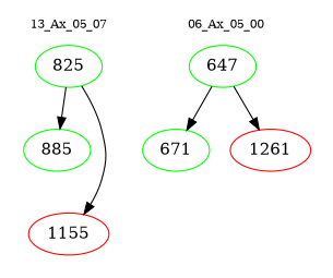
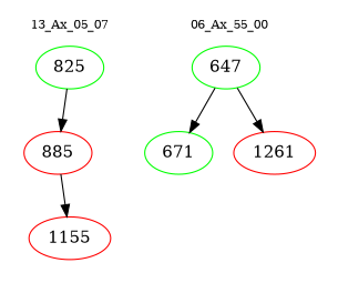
  digraph {
    fontname="DejaVu Serif"
    node [color=green fontname="DejaVu Serif"]
    edge [color=black fontname="DejaVu Serif"]
    n1 [label=825]
-   n2 [label=885]
+   n2 [color=red label=885]
    n3 [color=red label=1155]
    n4 [label=647]
    n5 [label=671]
    n6 [color=red label=1261]
    subgraph cluster_1 {
      color=white
      fontsize=10
      label="13_Ax_05_07"
      n1
      n2
      n3
    }
    subgraph cluster_2 {
      color=white
      fontsize=10
-     label="06_Ax_05_00"
+     label="06_Ax_55_00"
      n4
      n5
      n6
    }
    n1 -> n2
-   n1 -> n3
+   n2 -> n3
    n4 -> n5
    n4 -> n6
  }
